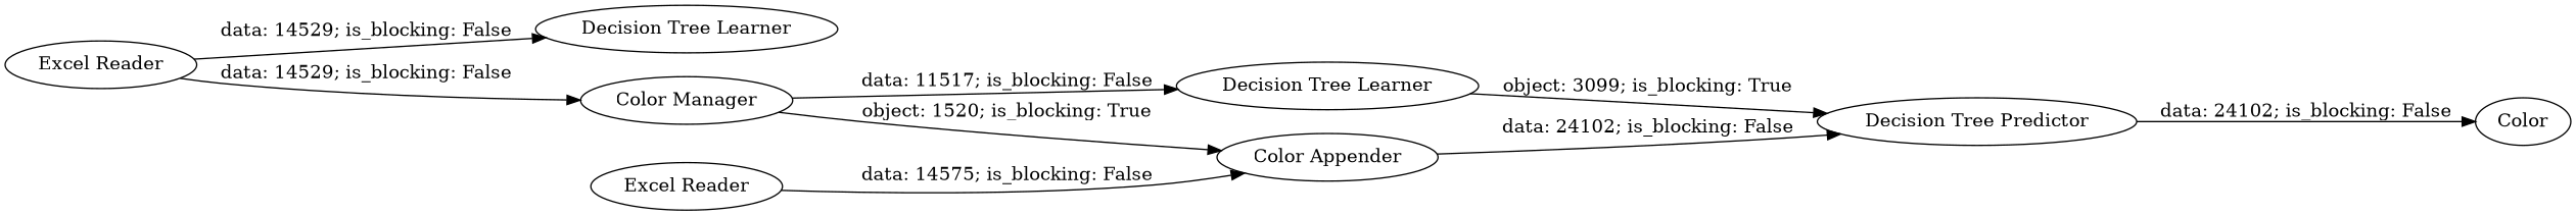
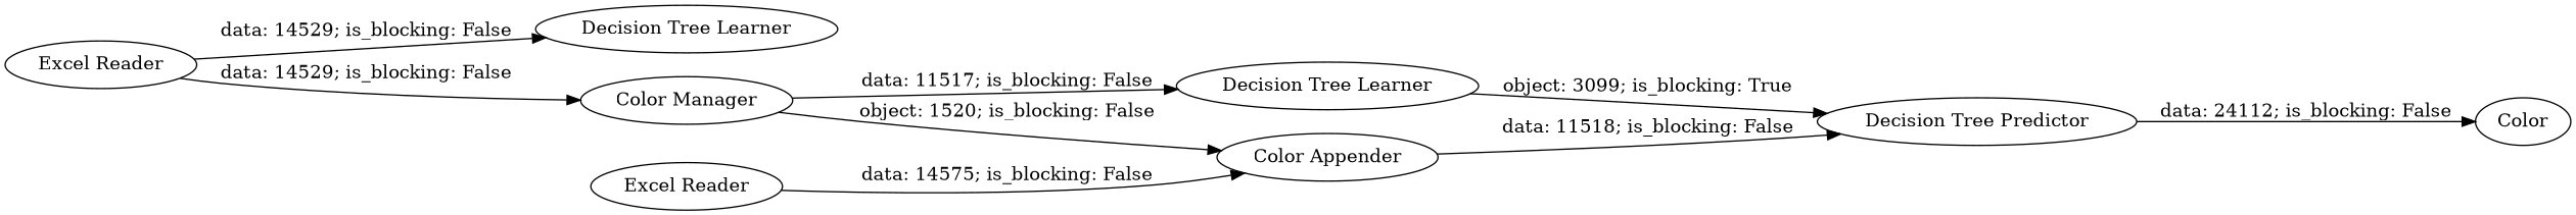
  digraph {
    rankdir=LR
    n1 [label="Decision Tree Learner"]
    n2 [label="Decision Tree Predictor"]
    n3 [label=Color]
    n4 [label="Color Manager"]
    n5 [label="Decision Tree Learner"]
    n6 [label="Color Appender"]
    n7 [label="Excel Reader"]
    n8 [label="Excel Reader"]
-   n2 -> n3 [label="data: 24102; is_blocking: False"]
+   n2 -> n3 [label="data: 24112; is_blocking: False"]
    n4 -> n5 [label="data: 11517; is_blocking: False"]
-   n4 -> n6 [label="object: 1520; is_blocking: True"]
+   n4 -> n6 [label="object: 1520; is_blocking: False"]
    n5 -> n2 [label="object: 3099; is_blocking: True"]
-   n6 -> n2 [label="data: 24102; is_blocking: False"]
+   n6 -> n2 [label="data: 11518; is_blocking: False"]
    n7 -> n1 [label="data: 14529; is_blocking: False"]
    n7 -> n4 [label="data: 14529; is_blocking: False"]
    n8 -> n6 [label="data: 14575; is_blocking: False"]
  }
